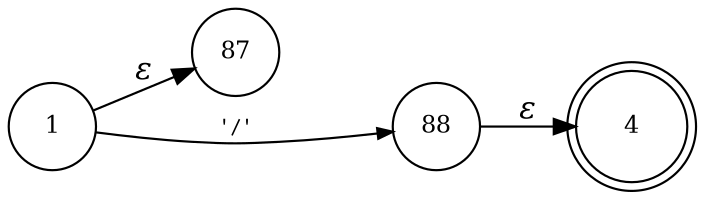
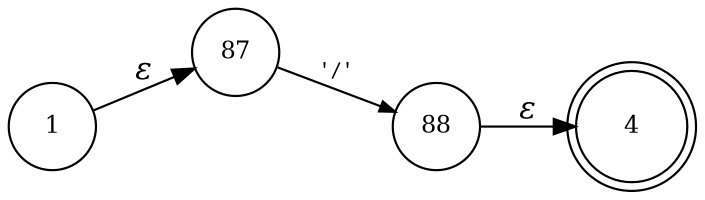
  digraph {
    rankdir=LR
    node [fixedsize=true fontsize=11 shape=circle peripheries=1]
    edge [fontname="Times-Italic"]
    n1 [label=4 shape=doublecircle width=.6 peripheries=""]
    n2 [label=1 width=.55]
    n3 [label=87 width=.55]
    n4 [label=88 width=.55]
    n2 -> n3 [label="&epsilon;"]
-   n2 -> n4 [arrowhead=normal arrowsize=.7 fontname=Courier fontsize=11 label="'/'"]
+   n3 -> n4 [arrowhead=normal arrowsize=.7 fontname=Courier fontsize=11 label="'/'"]
    n4 -> n1 [label="&epsilon;"]
  }
